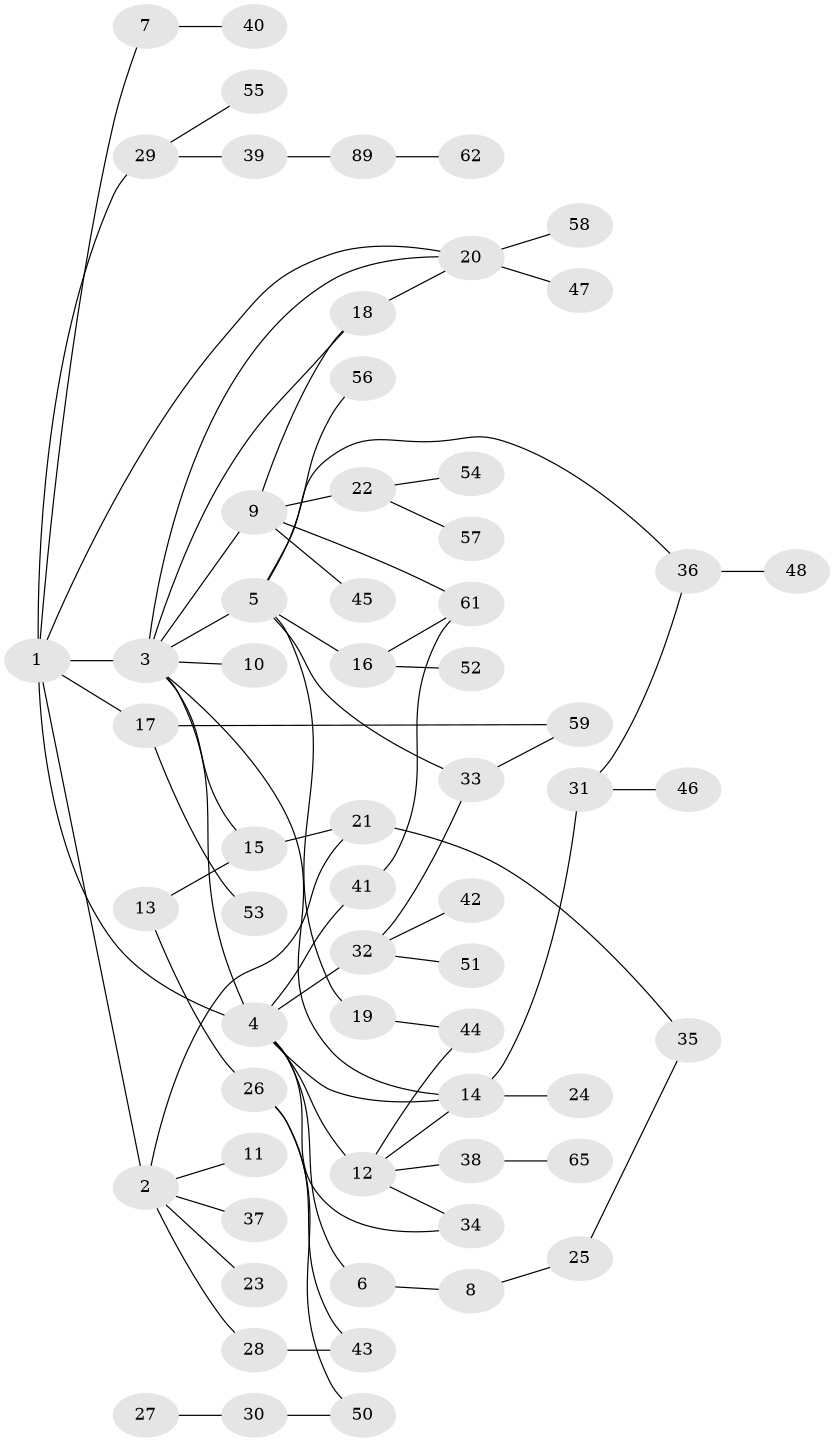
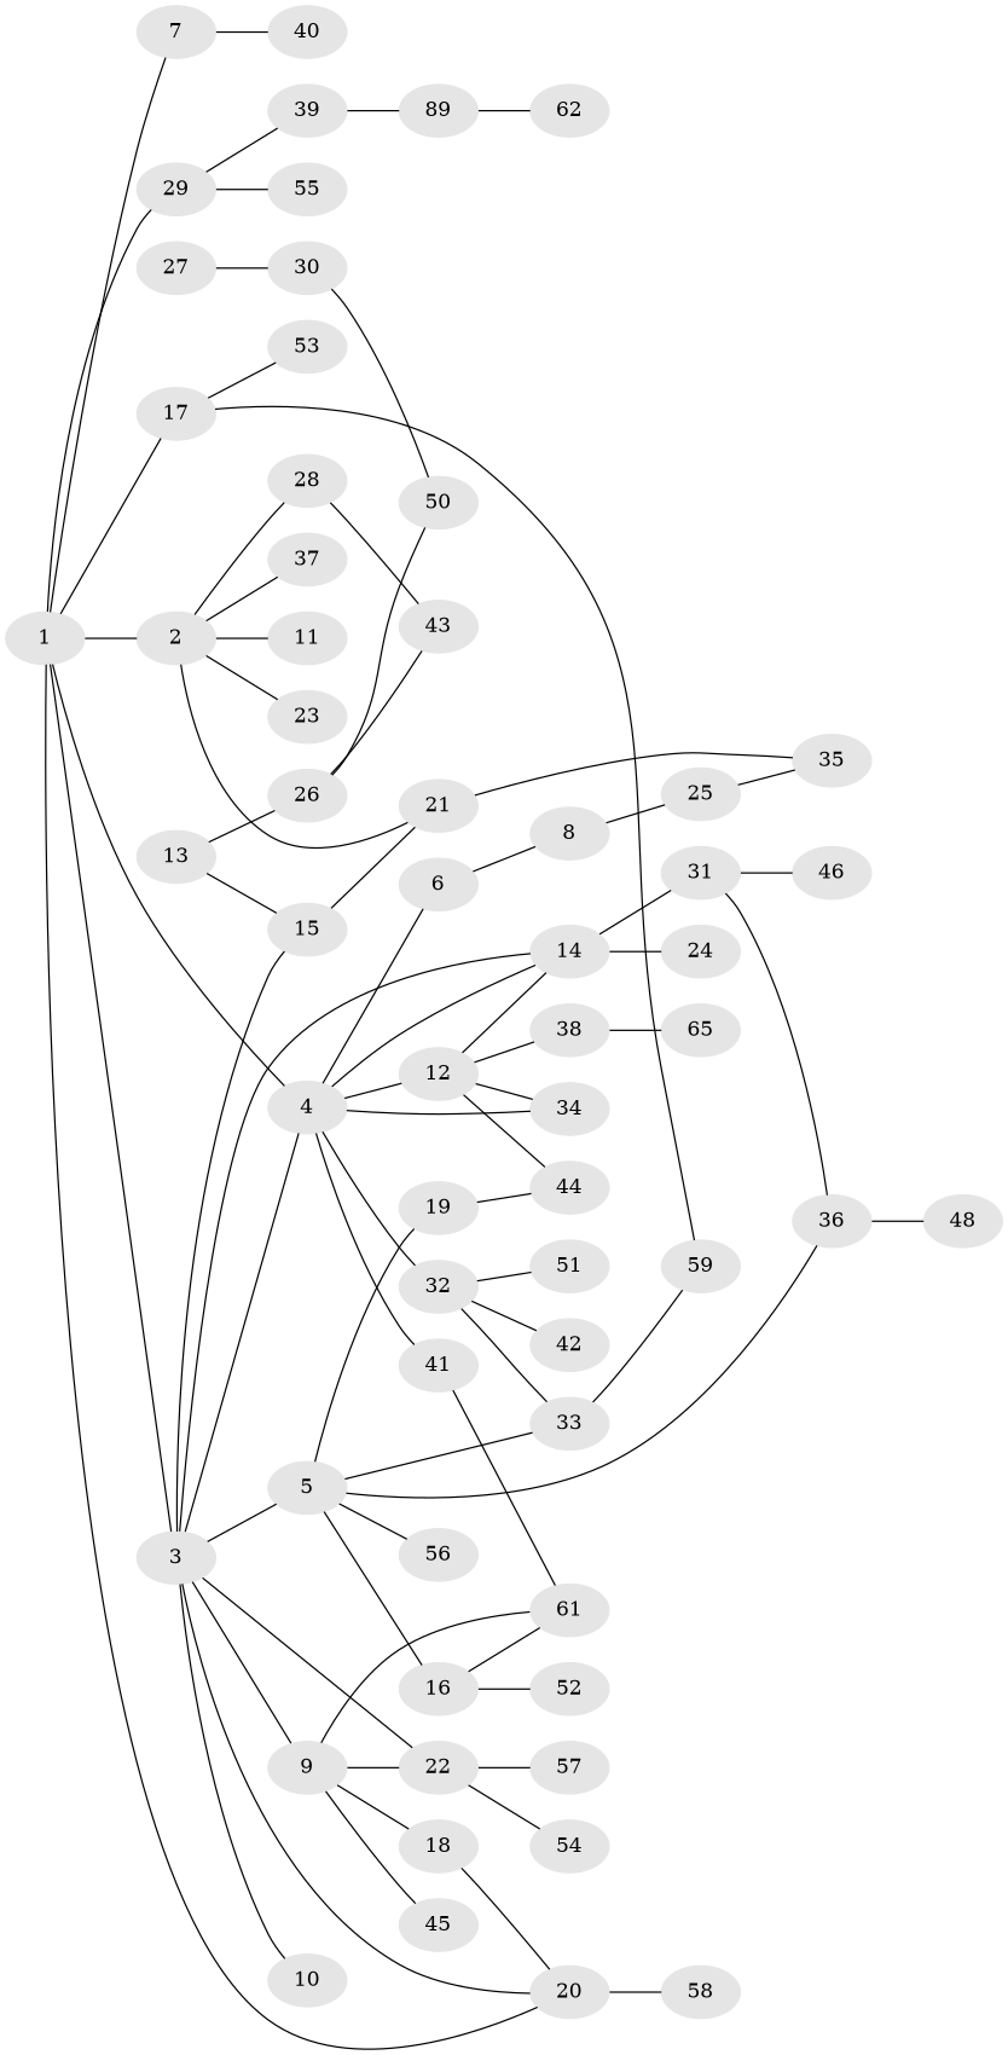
  graph {
    rankdir=LR
    node [color=gray90 style=filled]
    edge [weight=1.0]
    1
    2
    3
    4
    7
    17
    20
    29
    11
    21
    23
    28
    37
    5
    9
    10
    14
    15
    18
    6
    12
    32
    34
    41
    40
    53
    59
-   47
    58
    27
    30
    39
    55
    35
    43
    16
    19
    36
    56
    33
    22
    45
    61
    24
    31
    8
    38
    44
    42
    51
    13
    26
    52
    48
    25
    54
    57
    n58 [label=65]
    50
    46
    n61 [label=89]
    62
    1 -- 2
    1 -- 3
    1 -- 4
    1 -- 7
    1 -- 17
    1 -- 20
    1 -- 29
    2 -- 11
    2 -- 21
    2 -- 23
    2 -- 28
    2 -- 37
    3 -- 4
    3 -- 20
    3 -- 5
    3 -- 9
    3 -- 10 [weight=2.0]
    3 -- 14
    3 -- 15
-   3 -- 18
+   3 -- 22
    4 -- 14
    4 -- 6
    4 -- 12
    4 -- 32
    4 -- 34
    4 -- 41
    7 -- 40 [weight=2.0]
    17 -- 53
    17 -- 59
-   20 -- 47
    20 -- 58
    29 -- 39
    29 -- 55
    21 -- 35
    28 -- 43
    5 -- 16
    5 -- 19 [weight=2.0]
    5 -- 36
    5 -- 56
    5 -- 33
    9 -- 18
    9 -- 22 [weight=2.0]
    9 -- 45
    9 -- 61
    14 -- 24 [weight=4.0]
    14 -- 31
    15 -- 21
    18 -- 20
    6 -- 8
    12 -- 14
    12 -- 34
    12 -- 38
    12 -- 44
    32 -- 33
    32 -- 42
    32 -- 51
    41 -- 61
    27 -- 30
    30 -- 50
    39 -- n61
    16 -- 61
    16 -- 52
    19 -- 44
    36 -- 48
    33 -- 59
    22 -- 54
    22 -- 57
    31 -- 36
    31 -- 46
    8 -- 25
    38 -- n58
    13 -- 15
    13 -- 26
    26 -- 43
    26 -- 50
    25 -- 35
    n61 -- 62
  }
